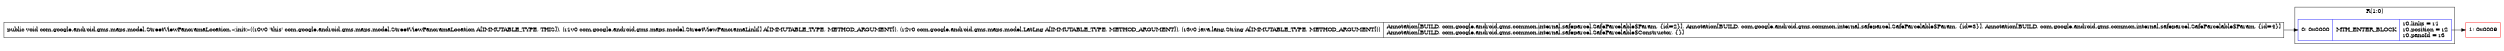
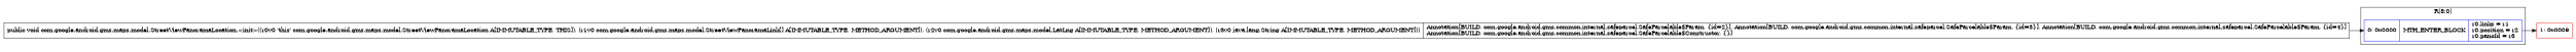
  digraph {
    rankdir=LR
    node [shape=record]
    n1 [color=blue label="{0\:\ 0x0000|MTH_ENTER_BLOCK\l|r0.links = r1\lr0.position = r2\lr0.panoId = r3\l}"]
    n2 [color=red label="{1\:\ 0x0009}"]
    n3 [label="{public void com.google.android.gms.maps.model.StreetViewPanoramaLocation.\<init\>((r0v0 'this' com.google.android.gms.maps.model.StreetViewPanoramaLocation A[IMMUTABLE_TYPE, THIS]), (r1v0 com.google.android.gms.maps.model.StreetViewPanoramaLink[] A[IMMUTABLE_TYPE, METHOD_ARGUMENT]), (r2v0 com.google.android.gms.maps.model.LatLng A[IMMUTABLE_TYPE, METHOD_ARGUMENT]), (r3v0 java.lang.String A[IMMUTABLE_TYPE, METHOD_ARGUMENT]))  | Annotation[BUILD, com.google.android.gms.common.internal.safeparcel.SafeParcelable$Param, \{id=2\}], Annotation[BUILD, com.google.android.gms.common.internal.safeparcel.SafeParcelable$Param, \{id=3\}], Annotation[BUILD, com.google.android.gms.common.internal.safeparcel.SafeParcelable$Param, \{id=4\}]\lAnnotation[BUILD, com.google.android.gms.common.internal.safeparcel.SafeParcelable$Constructor, \{\}]\l}"]
    subgraph cluster_1 {
-     label="R(1:0)"
+     label="R(8:0)"
      n1
    }
    n1 -> n2
    n3 -> n1
  }
